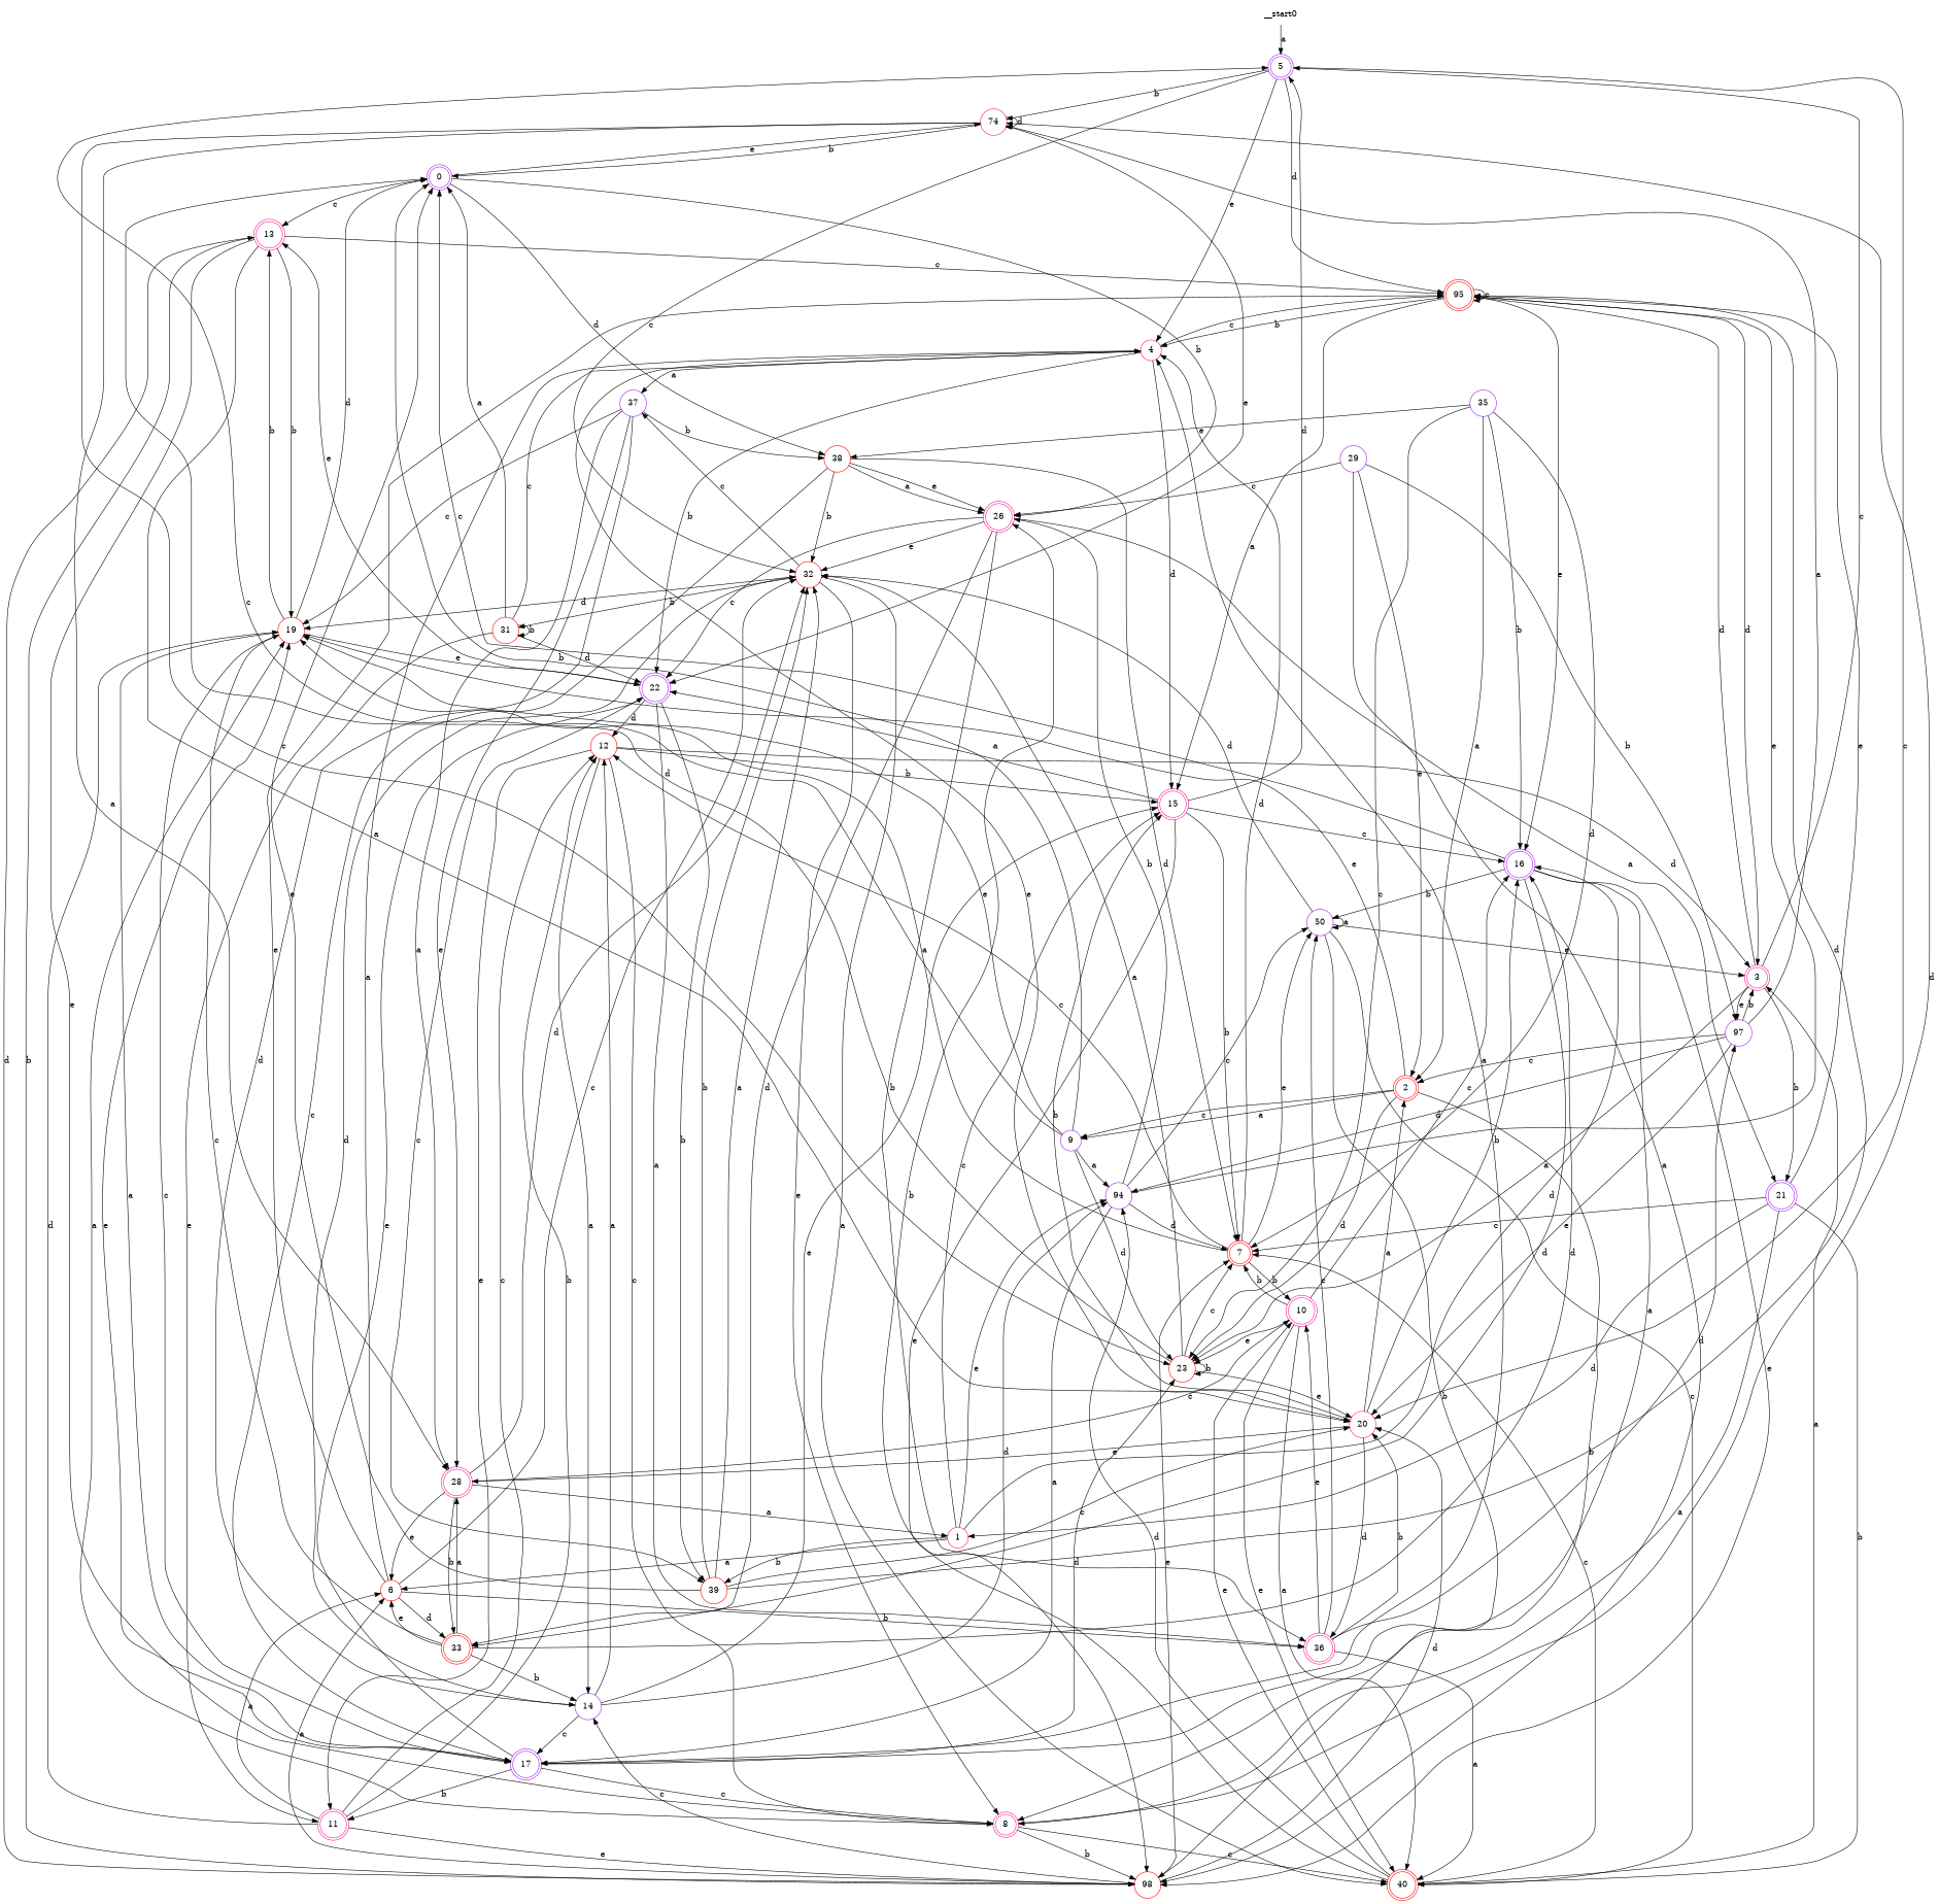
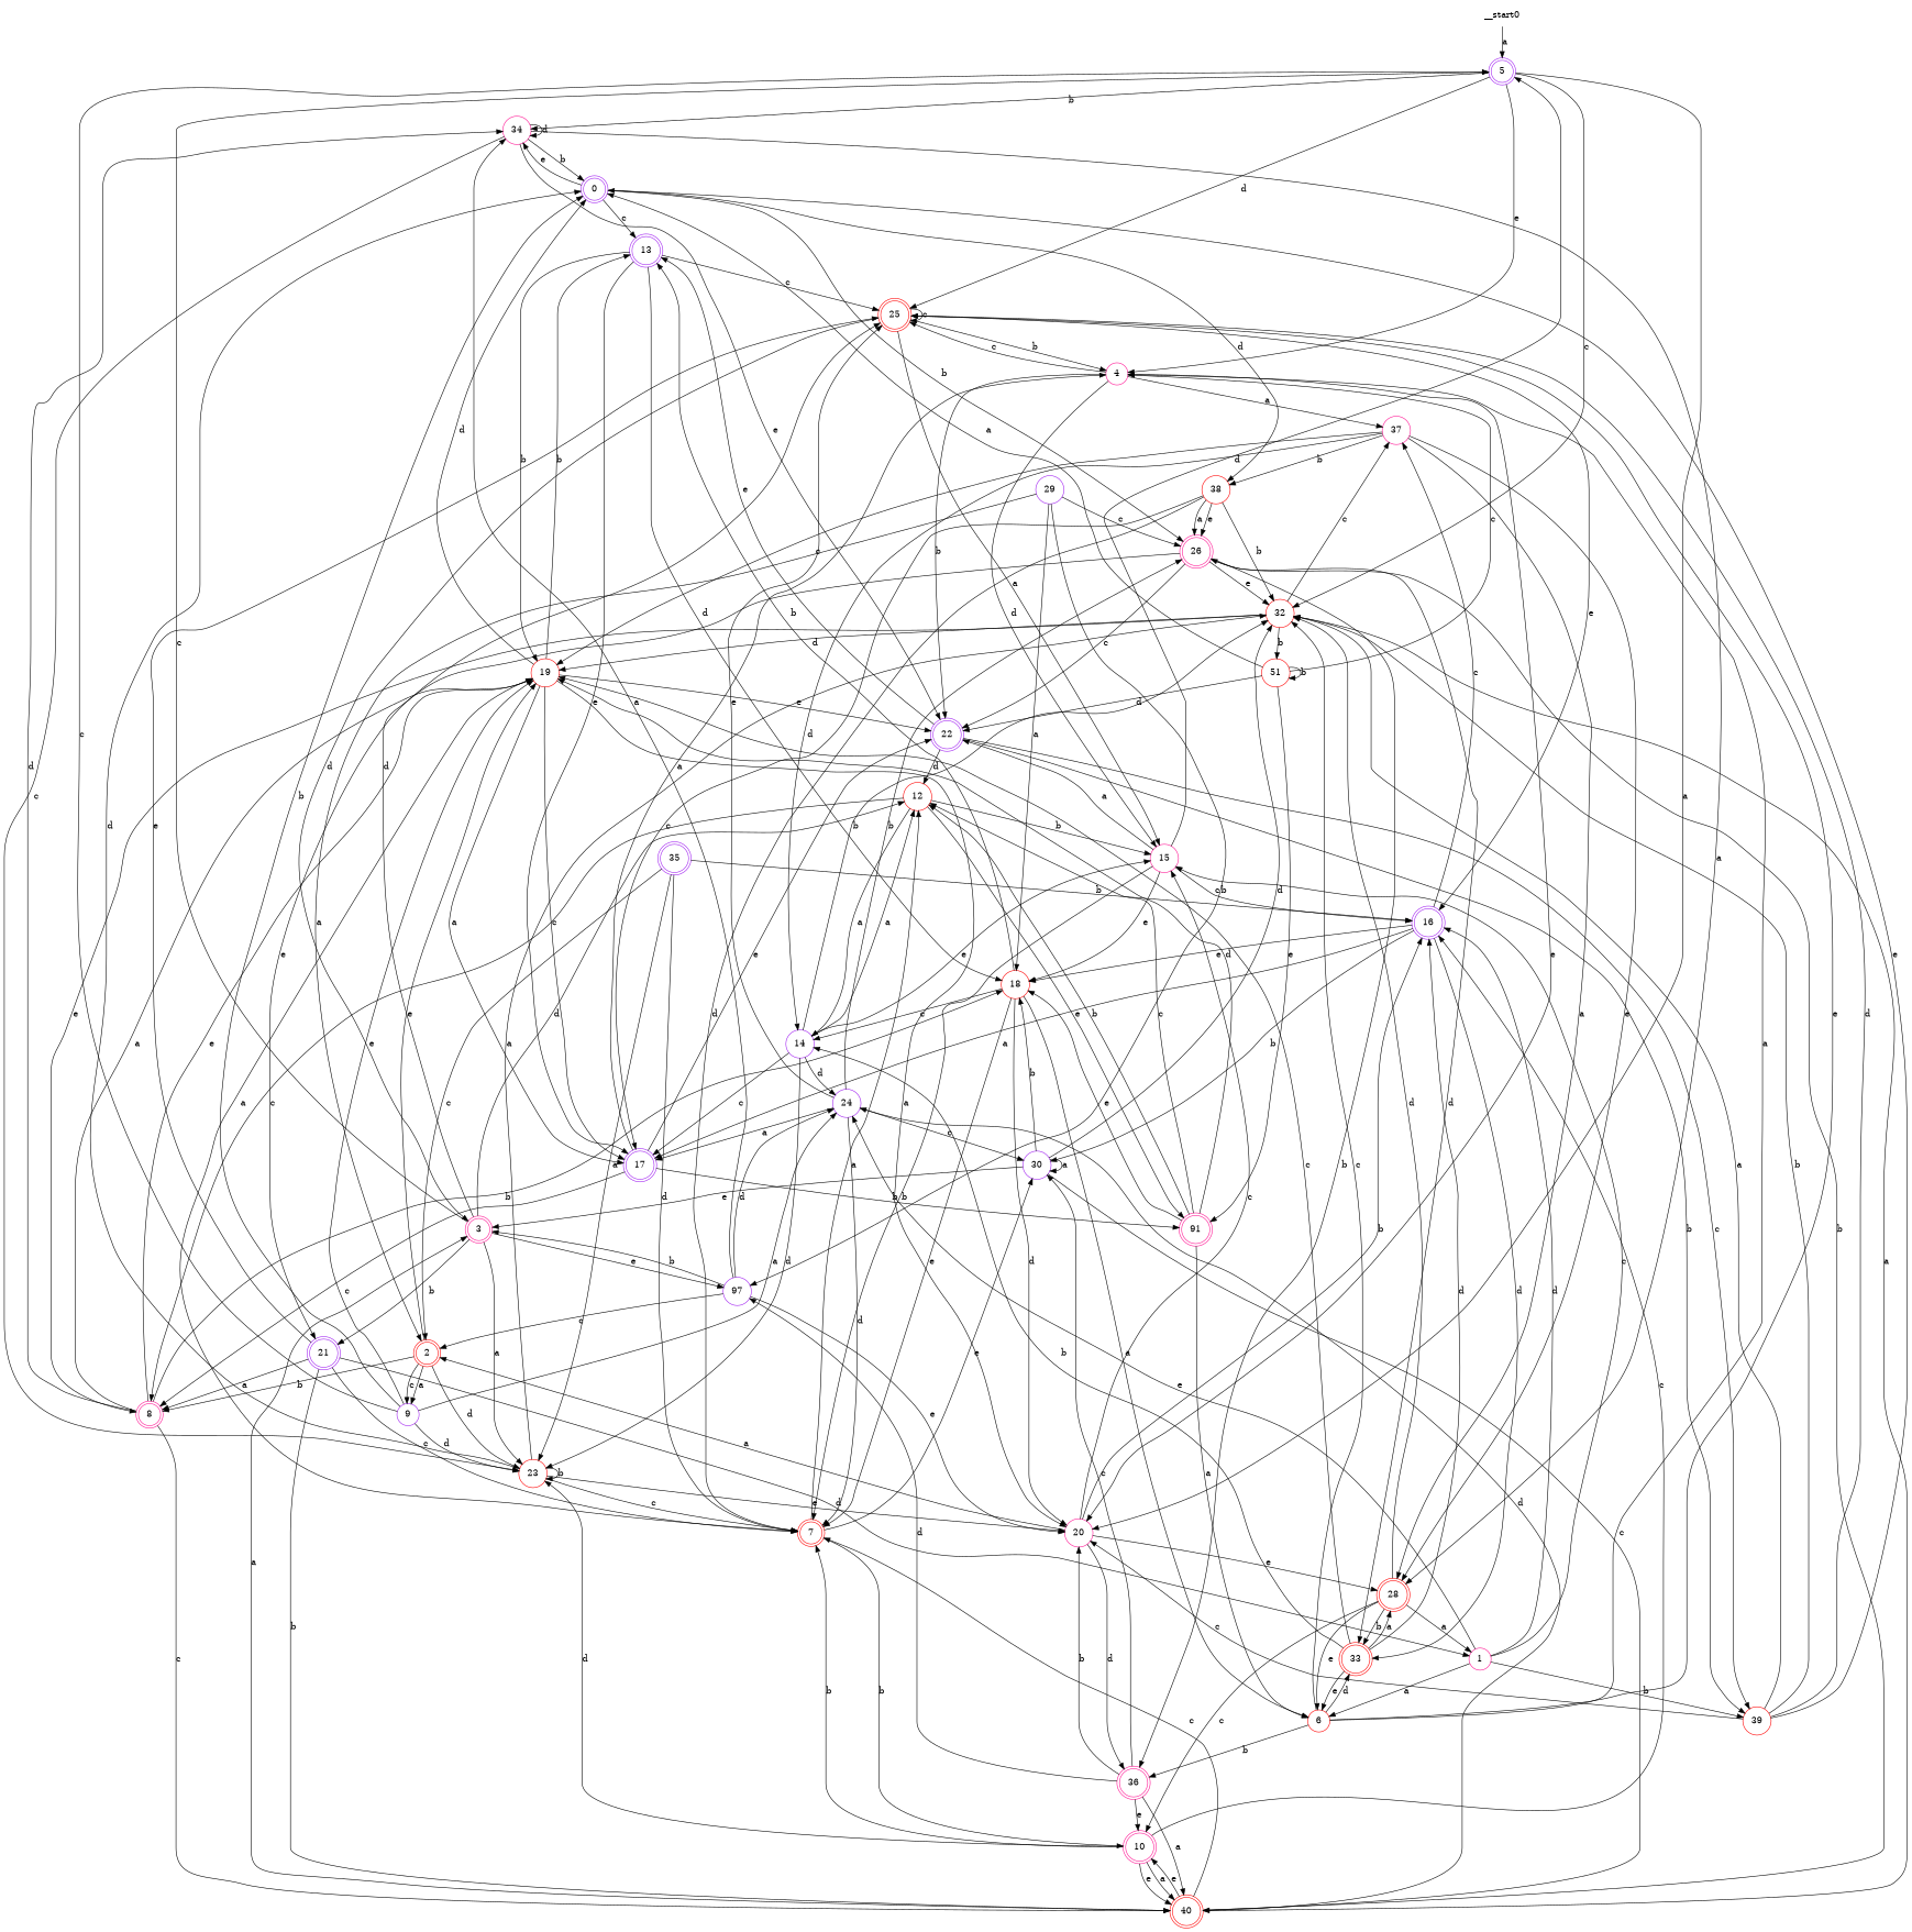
  digraph {
    rankdir=TB
    node [color=deeppink shape=circle fillcolor=white style=filled]
    __start0 [shape=none fillcolor="" style=""]
    n2 [color=purple label=5 shape=doublecircle style="rounded,filled"]
    n3 [color=purple label=0 shape=doublecircle style="rounded,filled"]
-   n4 [label=13 shape=doublecircle style="rounded,filled"]
+   n4 [color=purple label=13 shape=doublecircle style="rounded,filled"]
    n5 [label=26 shape=doublecircle style="rounded,filled"]
-   n6 [label=74]
+   n6 [label=34]
    n7 [color=red label=38]
-   n8 [color=red label=95 shape=doublecircle style="rounded,filled"]
+   n8 [color=red label=25 shape=doublecircle style="rounded,filled"]
    n9 [label=4]
    n10 [label=20]
    n11 [color=red label=32]
    n12 [color=red label=19]
-   n13 [color=red label=98]
+   n13 [color=red label=18]
    n14 [color=purple label=17 shape=doublecircle style="rounded,filled"]
    n15 [color=purple label=21 shape=doublecircle style="rounded,filled"]
    n16 [color=purple label=22 shape=doublecircle style="rounded,filled"]
    n17 [color=red label=33 shape=doublecircle style="rounded,filled"]
    n18 [label=36 shape=doublecircle style="rounded,filled"]
    n19 [color=red label=23]
-   n20 [label=28 shape=doublecircle style="rounded,filled"]
+   n20 [color=red label=28 shape=doublecircle style="rounded,filled"]
    n21 [color=red label=7 shape=doublecircle style="rounded,filled"]
    n22 [label=1]
    n23 [color=red label=6]
-   n24 [label=15 shape=doublecircle style="rounded,filled"]
+   n24 [label=15 style="rounded,filled"]
    n25 [color=purple label=16 shape=doublecircle]
-   n26 [color=purple label=94]
+   n26 [color=purple label=24]
    n27 [color=red label=39]
-   n28 [color=purple label=50]
+   n28 [color=purple label=30]
    n29 [color=red label=2 shape=doublecircle style="rounded,filled"]
    n30 [label=8 shape=doublecircle style="rounded,filled"]
    n31 [color=purple label=9]
    n32 [color=red label=40 shape=doublecircle style="rounded,filled"]
    n33 [label=3 shape=doublecircle style="rounded,filled"]
    n34 [color=purple label=97]
-   n35 [color=purple label=37]
+   n35 [label=37]
    n36 [color=red label=12]
    n37 [color=purple label=14]
-   n38 [color=red label=31]
+   n38 [color=red label=51]
    n39 [label=10 shape=doublecircle style="rounded,filled"]
-   n40 [label=11 shape=doublecircle style="rounded,filled"]
+   n40 [label=91 shape=doublecircle style="rounded,filled"]
    n41 [color=purple label=29]
-   n42 [color=purple label=35]
+   n42 [color=purple label=35 shape=doublecircle]
    __start0 -> n2 [label=a]
    n2 -> n6 [label=b]
    n2 -> n8 [label=d]
    n2 -> n9 [label=e]
-   n2 -> n10 [label=c]
+   n2 -> n10 [label=a]
    n2 -> n11 [label=c]
    n3 -> n4 [label=c]
    n3 -> n5 [label=b]
    n3 -> n6 [label=e]
    n3 -> n7 [label=d]
    n4 -> n8 [label=c]
-   n4 -> n10 [label=a]
+   n12 -> n10 [label=a]
    n4 -> n12 [label=b]
    n4 -> n13 [label=d]
    n4 -> n14 [label=e]
    n5 -> n11 [label=e]
-   n5 -> n15 [label=a]
+   n5 -> n15 [label=e]
    n5 -> n16 [label=c]
    n5 -> n17 [label=d]
    n5 -> n18 [label=b]
    n6 -> n3 [label=b]
    n6 -> n6 [label=d]
    n6 -> n16 [label=e]
    n6 -> n19 [label=c]
    n6 -> n20 [label=a]
    n7 -> n5 [label=a]
    n7 -> n5 [label=e]
    n7 -> n11 [label=b]
    n7 -> n14 [label=c]
    n7 -> n21 [label=d]
    n8 -> n8 [label=c]
    n8 -> n9 [label=b]
    n8 -> n24 [label=a]
    n8 -> n25 [label=e]
    n8 -> n33 [label=d]
    n9 -> n8 [label=c]
    n9 -> n10 [label=e]
    n9 -> n16 [label=b]
    n9 -> n24 [label=d]
    n9 -> n35 [label=a]
    n10 -> n18 [label=d]
    n10 -> n20 [label=e]
-   n10 -> n24 [label=b]
+   n10 -> n24 [label=c]
    n10 -> n25 [label=b]
    n10 -> n29 [label=a]
    n11 -> n12 [label=d]
    n11 -> n30 [label=e]
    n11 -> n32 [label=a]
    n11 -> n35 [label=c]
    n11 -> n38 [label=b]
    n12 -> n3 [label=d]
    n12 -> n4 [label=b]
    n12 -> n14 [label=a]
    n12 -> n14 [label=c]
    n12 -> n16 [label=e]
    n13 -> n4 [label=b]
    n13 -> n10 [label=d]
    n13 -> n21 [label=e]
    n13 -> n23 [label=a]
    n13 -> n37 [label=c]
    n14 -> n9 [label=a]
    n14 -> n16 [label=e]
-   n14 -> n19 [label=d]
+   n37 -> n19 [label=d]
    n14 -> n30 [label=c]
    n14 -> n40 [label=b]
    n15 -> n8 [label=e]
    n15 -> n21 [label=c]
    n15 -> n22 [label=d]
    n15 -> n30 [label=a]
    n15 -> n32 [label=b]
    n16 -> n4 [label=e]
-   n16 -> n18 [label=a]
    n16 -> n27 [label=b]
    n16 -> n27 [label=c]
    n16 -> n36 [label=d]
    n17 -> n12 [label=c]
    n17 -> n20 [label=a]
    n17 -> n23 [label=e]
    n17 -> n25 [label=d]
    n17 -> n37 [label=b]
    n18 -> n10 [label=b]
    n18 -> n28 [label=c]
    n18 -> n32 [label=a]
    n18 -> n34 [label=d]
    n18 -> n39 [label=e]
    n19 -> n3 [label=d]
    n19 -> n10 [label=e]
    n19 -> n11 [label=a]
    n19 -> n19 [label=b]
    n19 -> n21 [label=c]
    n20 -> n11 [label=d]
    n20 -> n17 [label=b]
    n20 -> n22 [label=a]
    n20 -> n23 [label=e]
    n20 -> n39 [label=c]
-   n21 -> n9 [label=d]
    n21 -> n12 [label=a]
    n21 -> n28 [label=e]
-   n21 -> n36 [label=c]
+   n21 -> n36 [label=a]
    n21 -> n39 [label=b]
    n22 -> n23 [label=a]
    n22 -> n24 [label=c]
    n22 -> n25 [label=d]
    n22 -> n26 [label=e]
    n22 -> n27 [label=b]
    n23 -> n8 [label=e]
    n23 -> n9 [label=a]
    n23 -> n11 [label=c]
    n23 -> n17 [label=d]
    n23 -> n18 [label=b]
    n24 -> n2 [label=d]
    n24 -> n13 [label=e]
    n24 -> n16 [label=a]
    n24 -> n21 [label=b]
    n24 -> n25 [label=c]
-   n25 -> n3 [label=c]
+   n25 -> n35 [label=c]
    n25 -> n13 [label=e]
    n25 -> n14 [label=a]
    n25 -> n17 [label=d]
    n25 -> n28 [label=b]
    n26 -> n5 [label=b]
    n26 -> n8 [label=e]
    n26 -> n14 [label=a]
    n26 -> n21 [label=d]
    n26 -> n28 [label=c]
    n27 -> n3 [label=e]
    n27 -> n8 [label=d]
    n27 -> n10 [label=c]
    n27 -> n11 [label=a]
    n27 -> n11 [label=b]
    n28 -> n11 [label=d]
    n28 -> n13 [label=b]
    n28 -> n28 [label=a]
    n28 -> n32 [label=c]
    n28 -> n33 [label=e]
    n29 -> n12 [label=e]
    n29 -> n19 [label=d]
    n29 -> n30 [label=b]
    n29 -> n31 [label=a]
    n29 -> n31 [label=c]
    n30 -> n6 [label=d]
    n30 -> n12 [label=a]
    n30 -> n12 [label=e]
    n30 -> n13 [label=b]
    n30 -> n32 [label=c]
    n31 -> n2 [label=c]
    n31 -> n3 [label=b]
    n31 -> n12 [label=e]
    n31 -> n19 [label=d]
    n31 -> n26 [label=a]
    n32 -> n5 [label=b]
    n32 -> n21 [label=c]
    n32 -> n26 [label=d]
    n32 -> n33 [label=a]
    n32 -> n39 [label=e]
    n33 -> n2 [label=c]
    n33 -> n8 [label=d]
    n33 -> n15 [label=b]
    n33 -> n19 [label=a]
    n33 -> n34 [label=e]
    n34 -> n6 [label=a]
    n34 -> n10 [label=e]
    n34 -> n26 [label=d]
    n34 -> n29 [label=c]
    n34 -> n33 [label=b]
    n35 -> n7 [label=b]
    n35 -> n12 [label=c]
    n35 -> n20 [label=a]
    n35 -> n20 [label=e]
    n35 -> n37 [label=d]
    n36 -> n24 [label=b]
    n36 -> n30 [label=c]
-   n36 -> n33 [label=d]
+   n33 -> n36 [label=d]
    n36 -> n37 [label=a]
    n36 -> n40 [label=e]
-   n37 -> n11 [label=d]
+   n37 -> n11 [label=b]
    n37 -> n14 [label=c]
    n37 -> n24 [label=e]
    n37 -> n26 [label=d]
    n37 -> n36 [label=a]
    n38 -> n3 [label=a]
    n38 -> n9 [label=c]
    n38 -> n16 [label=d]
    n38 -> n38 [label=b]
    n38 -> n40 [label=e]
-   n39 -> n19 [label=e]
+   n39 -> n19 [label=d]
    n39 -> n21 [label=b]
    n39 -> n25 [label=c]
    n39 -> n32 [label=a]
    n39 -> n32 [label=e]
    n40 -> n12 [label=d]
    n40 -> n13 [label=e]
    n40 -> n23 [label=a]
    n40 -> n36 [label=b]
    n40 -> n36 [label=c]
    n41 -> n5 [label=c]
    n41 -> n13 [label=a]
-   n41 -> n29 [label=e]
+   n41 -> n29 [label=a]
    n41 -> n34 [label=b]
-   n42 -> n7 [label=e]
-   n42 -> n19 [label=c]
+   n42 -> n19 [label=a]
    n42 -> n21 [label=d]
    n42 -> n25 [label=b]
-   n42 -> n29 [label=a]
+   n42 -> n29 [label=c]
  }
